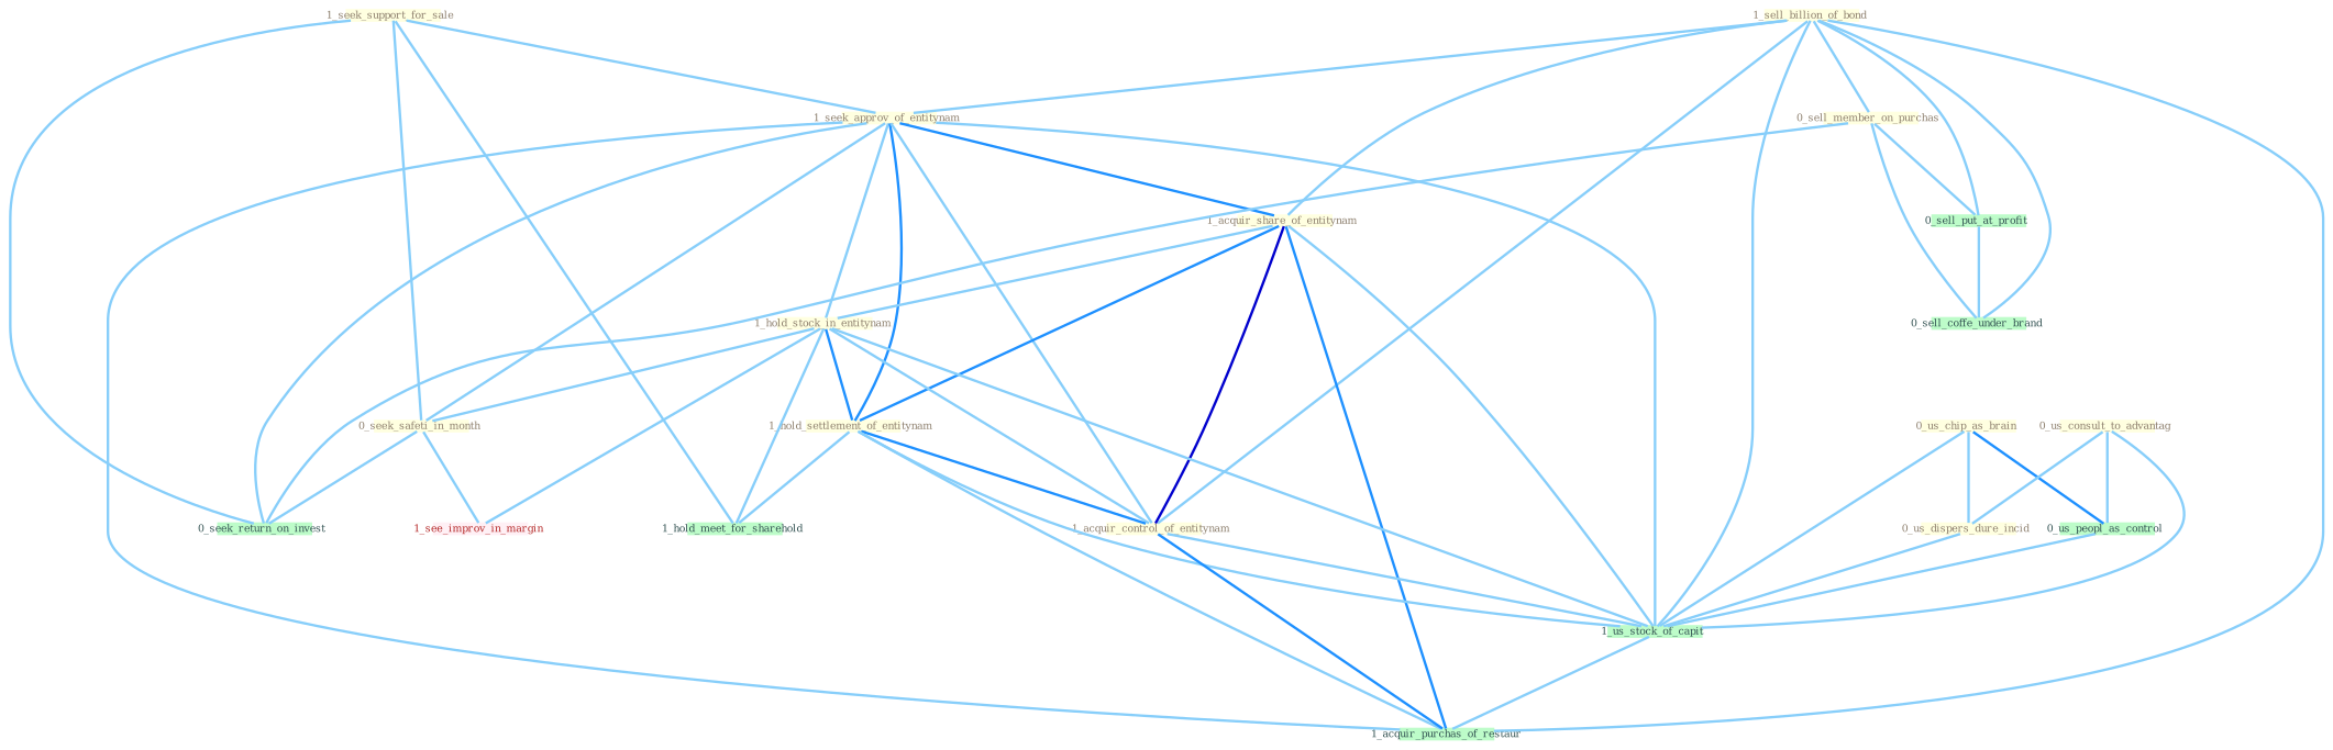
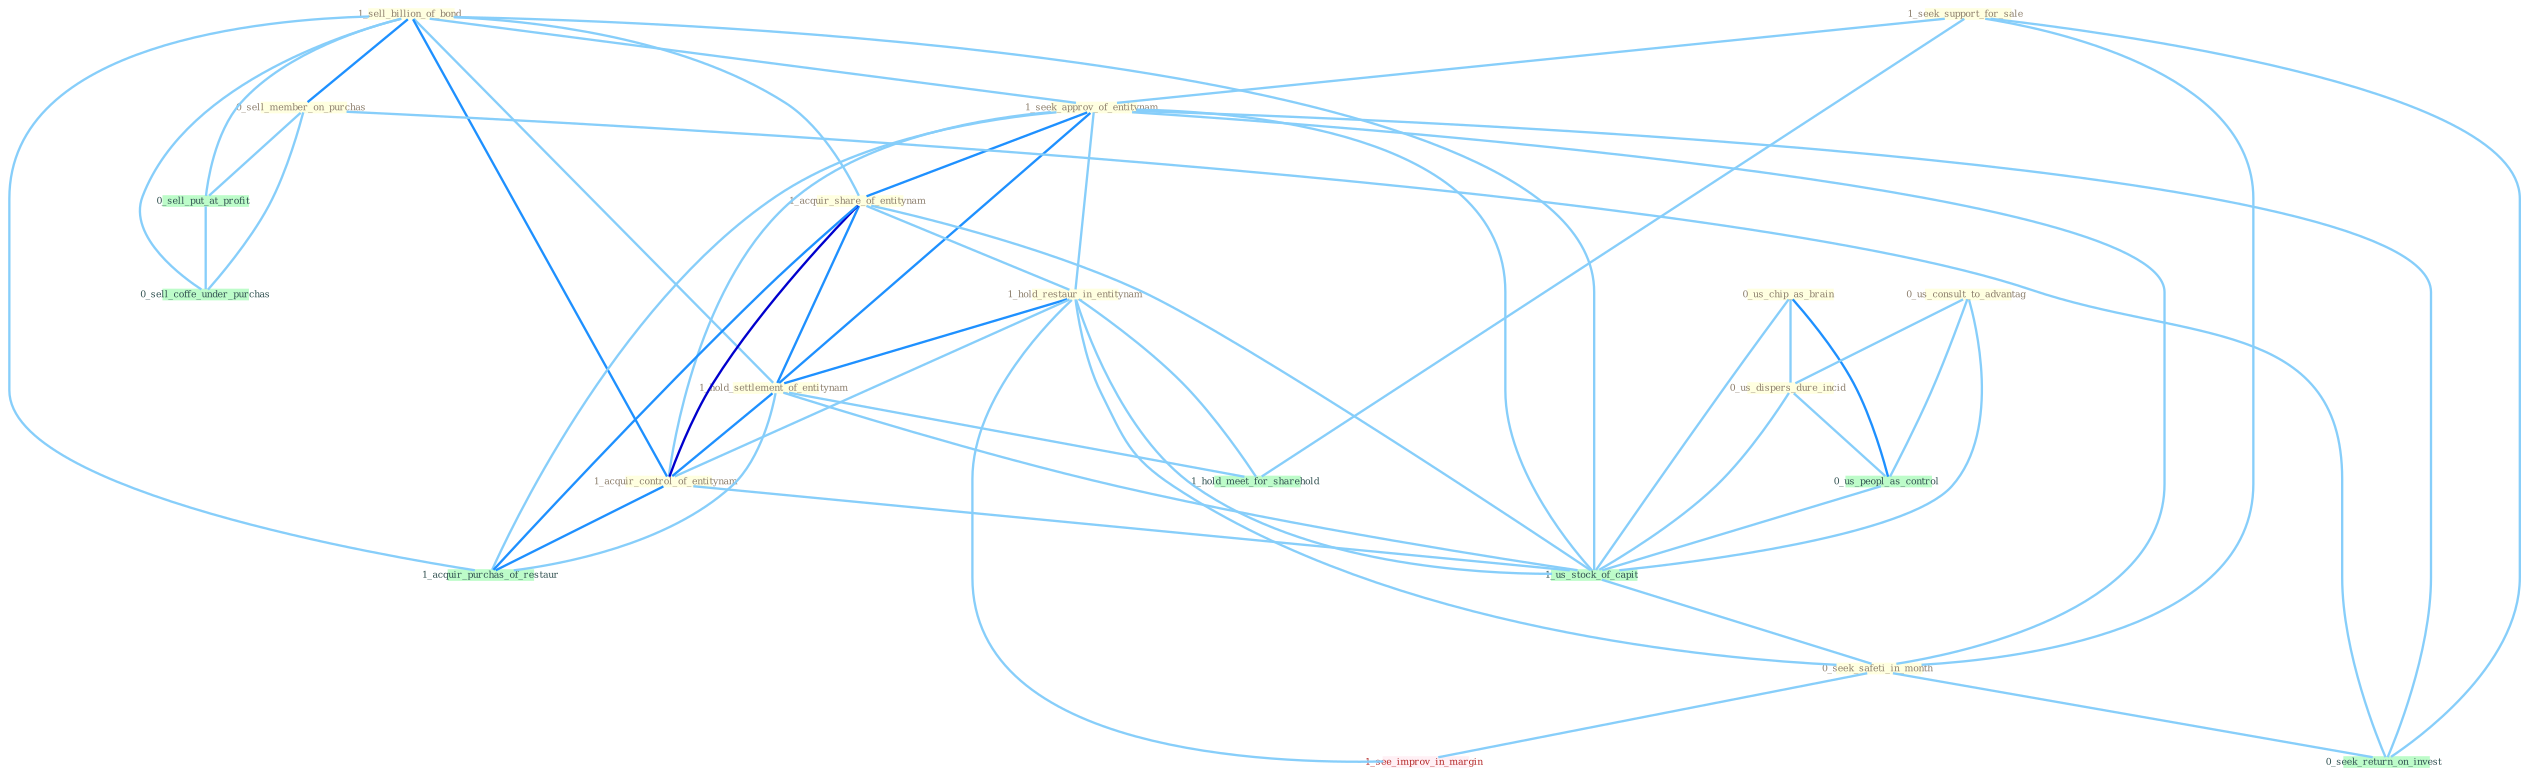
  graph {
    node [color="#ffffe0" fixedsize=true fontcolor="#8b7d6b" fontsize=4 shape=polygon style=filled]
    edge [color="#87cefa" w=1]
    "1_sell_billion_of_bond " [height=.06 width=.5]
    "1_seek_support_for_sale " [height=.06 width=.5]
    "1_seek_approv_of_entitynam " [height=.06 width=.5]
    "0_us_chip_as_brain " [height=.06 width=.5]
    "0_us_consult_to_advantag " [height=.06 width=.5]
    "0_us_dispers_dure_incid " [height=.06 width=.5]
    "1_acquir_share_of_entitynam " [height=.06 width=.5]
-   "1_hold_stock_in_entitynam " [height=.06 width=.5]
+   "1_hold_stock_in_entitynam " [height=.06 width=.5 label="1_hold_restaur_in_entitynam"]
    "0_seek_safeti_in_month " [height=.06 width=.5]
    "0_sell_member_on_purchas " [height=.06 width=.5]
    "1_hold_settlement_of_entitynam " [height=.06 width=.5]
    "1_acquir_control_of_entitynam " [height=.06 width=.5]
    "1_see_improv_in_margin " [color="#fff0f5" fontcolor="#b22222" height=.06 width=.5]
    "0_sell_put_at_profit " [color="#BDFCC9" fontcolor="#2f4f4f" height=.06 width=.5]
    "1_us_stock_of_capit " [color="#BDFCC9" fontcolor="#2f4f4f" height=.06 width=.5]
-   "0_sell_coffe_under_brand " [color="#BDFCC9" fontcolor="#2f4f4f" height=.06 width=.5]
+   "0_sell_coffe_under_brand " [color="#BDFCC9" fontcolor="#2f4f4f" height=.06 width=.5 label="0_sell_coffe_under_purchas"]
    n17 [color="#BDFCC9" fontcolor="#2f4f4f" height=.06 label="1_acquir_purchas_of_restaur" width=.5]
    "0_seek_return_on_invest " [color="#BDFCC9" fontcolor="#2f4f4f" height=.06 width=.5]
    "1_hold_meet_for_sharehold " [color="#BDFCC9" fontcolor="#2f4f4f" height=.06 width=.5]
    "0_us_peopl_as_control " [color="#BDFCC9" fontcolor="#2f4f4f" height=.06 width=.5]
    subgraph sub_1 {
      "1_sell_billion_of_bond "
      "1_seek_support_for_sale "
      "1_seek_approv_of_entitynam "
      "0_us_chip_as_brain "
      "0_us_consult_to_advantag "
      "0_us_dispers_dure_incid "
      "1_acquir_share_of_entitynam "
      "1_hold_stock_in_entitynam "
      "0_seek_safeti_in_month "
      "0_sell_member_on_purchas "
      "1_hold_settlement_of_entitynam "
      "1_acquir_control_of_entitynam "
    }
    subgraph sub_2 {
      "1_see_improv_in_margin "
    }
    "1_sell_billion_of_bond " -- "1_seek_approv_of_entitynam "
    "1_sell_billion_of_bond " -- "1_acquir_share_of_entitynam "
-   "1_sell_billion_of_bond " -- "0_sell_member_on_purchas "
-   "1_sell_billion_of_bond " -- "1_acquir_control_of_entitynam "
+   "1_sell_billion_of_bond " -- "0_sell_member_on_purchas " [color="#1e90ff"]
+   "1_sell_billion_of_bond " -- "1_hold_settlement_of_entitynam "
+   "1_sell_billion_of_bond " -- "1_acquir_control_of_entitynam " [color="#1e90ff"]
    "1_sell_billion_of_bond " -- "0_sell_put_at_profit "
    "1_sell_billion_of_bond " -- "1_us_stock_of_capit "
    "1_sell_billion_of_bond " -- "0_sell_coffe_under_brand "
    "1_sell_billion_of_bond " -- n17
    "1_seek_support_for_sale " -- "1_seek_approv_of_entitynam "
    "1_seek_support_for_sale " -- "0_seek_safeti_in_month "
    "1_seek_support_for_sale " -- "0_seek_return_on_invest "
    "1_seek_support_for_sale " -- "1_hold_meet_for_sharehold "
    "1_seek_approv_of_entitynam " -- "1_acquir_share_of_entitynam " [color="#1e90ff" w=2]
    "1_seek_approv_of_entitynam " -- "1_hold_stock_in_entitynam "
    "1_seek_approv_of_entitynam " -- "0_seek_safeti_in_month "
    "1_seek_approv_of_entitynam " -- "1_hold_settlement_of_entitynam " [color="#1e90ff" w=2]
    "1_seek_approv_of_entitynam " -- "1_acquir_control_of_entitynam " [w=2]
    "1_seek_approv_of_entitynam " -- "1_us_stock_of_capit "
    "1_seek_approv_of_entitynam " -- n17
    "1_seek_approv_of_entitynam " -- "0_seek_return_on_invest "
    "0_us_chip_as_brain " -- "0_us_dispers_dure_incid "
    "0_us_chip_as_brain " -- "1_us_stock_of_capit "
    "0_us_chip_as_brain " -- "0_us_peopl_as_control " [color="#1e90ff" w=2]
    "0_us_consult_to_advantag " -- "0_us_dispers_dure_incid "
    "0_us_consult_to_advantag " -- "1_us_stock_of_capit "
    "0_us_consult_to_advantag " -- "0_us_peopl_as_control "
    "0_us_dispers_dure_incid " -- "1_us_stock_of_capit "
+   "0_us_dispers_dure_incid " -- "0_us_peopl_as_control "
    "1_acquir_share_of_entitynam " -- "1_hold_stock_in_entitynam "
    "1_acquir_share_of_entitynam " -- "1_hold_settlement_of_entitynam " [color="#1e90ff" w=2]
    "1_acquir_share_of_entitynam " -- "1_acquir_control_of_entitynam " [color="#0000cd" w=3]
    "1_acquir_share_of_entitynam " -- "1_us_stock_of_capit "
    "1_acquir_share_of_entitynam " -- n17 [color="#1e90ff" w=2]
    "1_hold_stock_in_entitynam " -- "0_seek_safeti_in_month "
    "1_hold_stock_in_entitynam " -- "1_hold_settlement_of_entitynam " [color="#1e90ff" w=2]
    "1_hold_stock_in_entitynam " -- "1_acquir_control_of_entitynam "
    "1_hold_stock_in_entitynam " -- "1_see_improv_in_margin "
    "1_hold_stock_in_entitynam " -- "1_us_stock_of_capit "
    "1_hold_stock_in_entitynam " -- "1_hold_meet_for_sharehold "
    "0_seek_safeti_in_month " -- "1_see_improv_in_margin "
    "0_seek_safeti_in_month " -- "0_seek_return_on_invest "
    "0_sell_member_on_purchas " -- "0_sell_put_at_profit "
    "0_sell_member_on_purchas " -- "0_sell_coffe_under_brand "
    "0_sell_member_on_purchas " -- "0_seek_return_on_invest "
    "1_hold_settlement_of_entitynam " -- "1_acquir_control_of_entitynam " [color="#1e90ff" w=2]
    "1_hold_settlement_of_entitynam " -- "1_us_stock_of_capit "
    "1_hold_settlement_of_entitynam " -- n17
    "1_hold_settlement_of_entitynam " -- "1_hold_meet_for_sharehold "
    "1_acquir_control_of_entitynam " -- "1_us_stock_of_capit "
    "1_acquir_control_of_entitynam " -- n17 [color="#1e90ff" w=2]
    "0_sell_put_at_profit " -- "0_sell_coffe_under_brand "
-   "1_us_stock_of_capit " -- n17
+   "1_us_stock_of_capit " -- "0_seek_safeti_in_month "
    "0_us_peopl_as_control " -- "1_us_stock_of_capit "
  }
